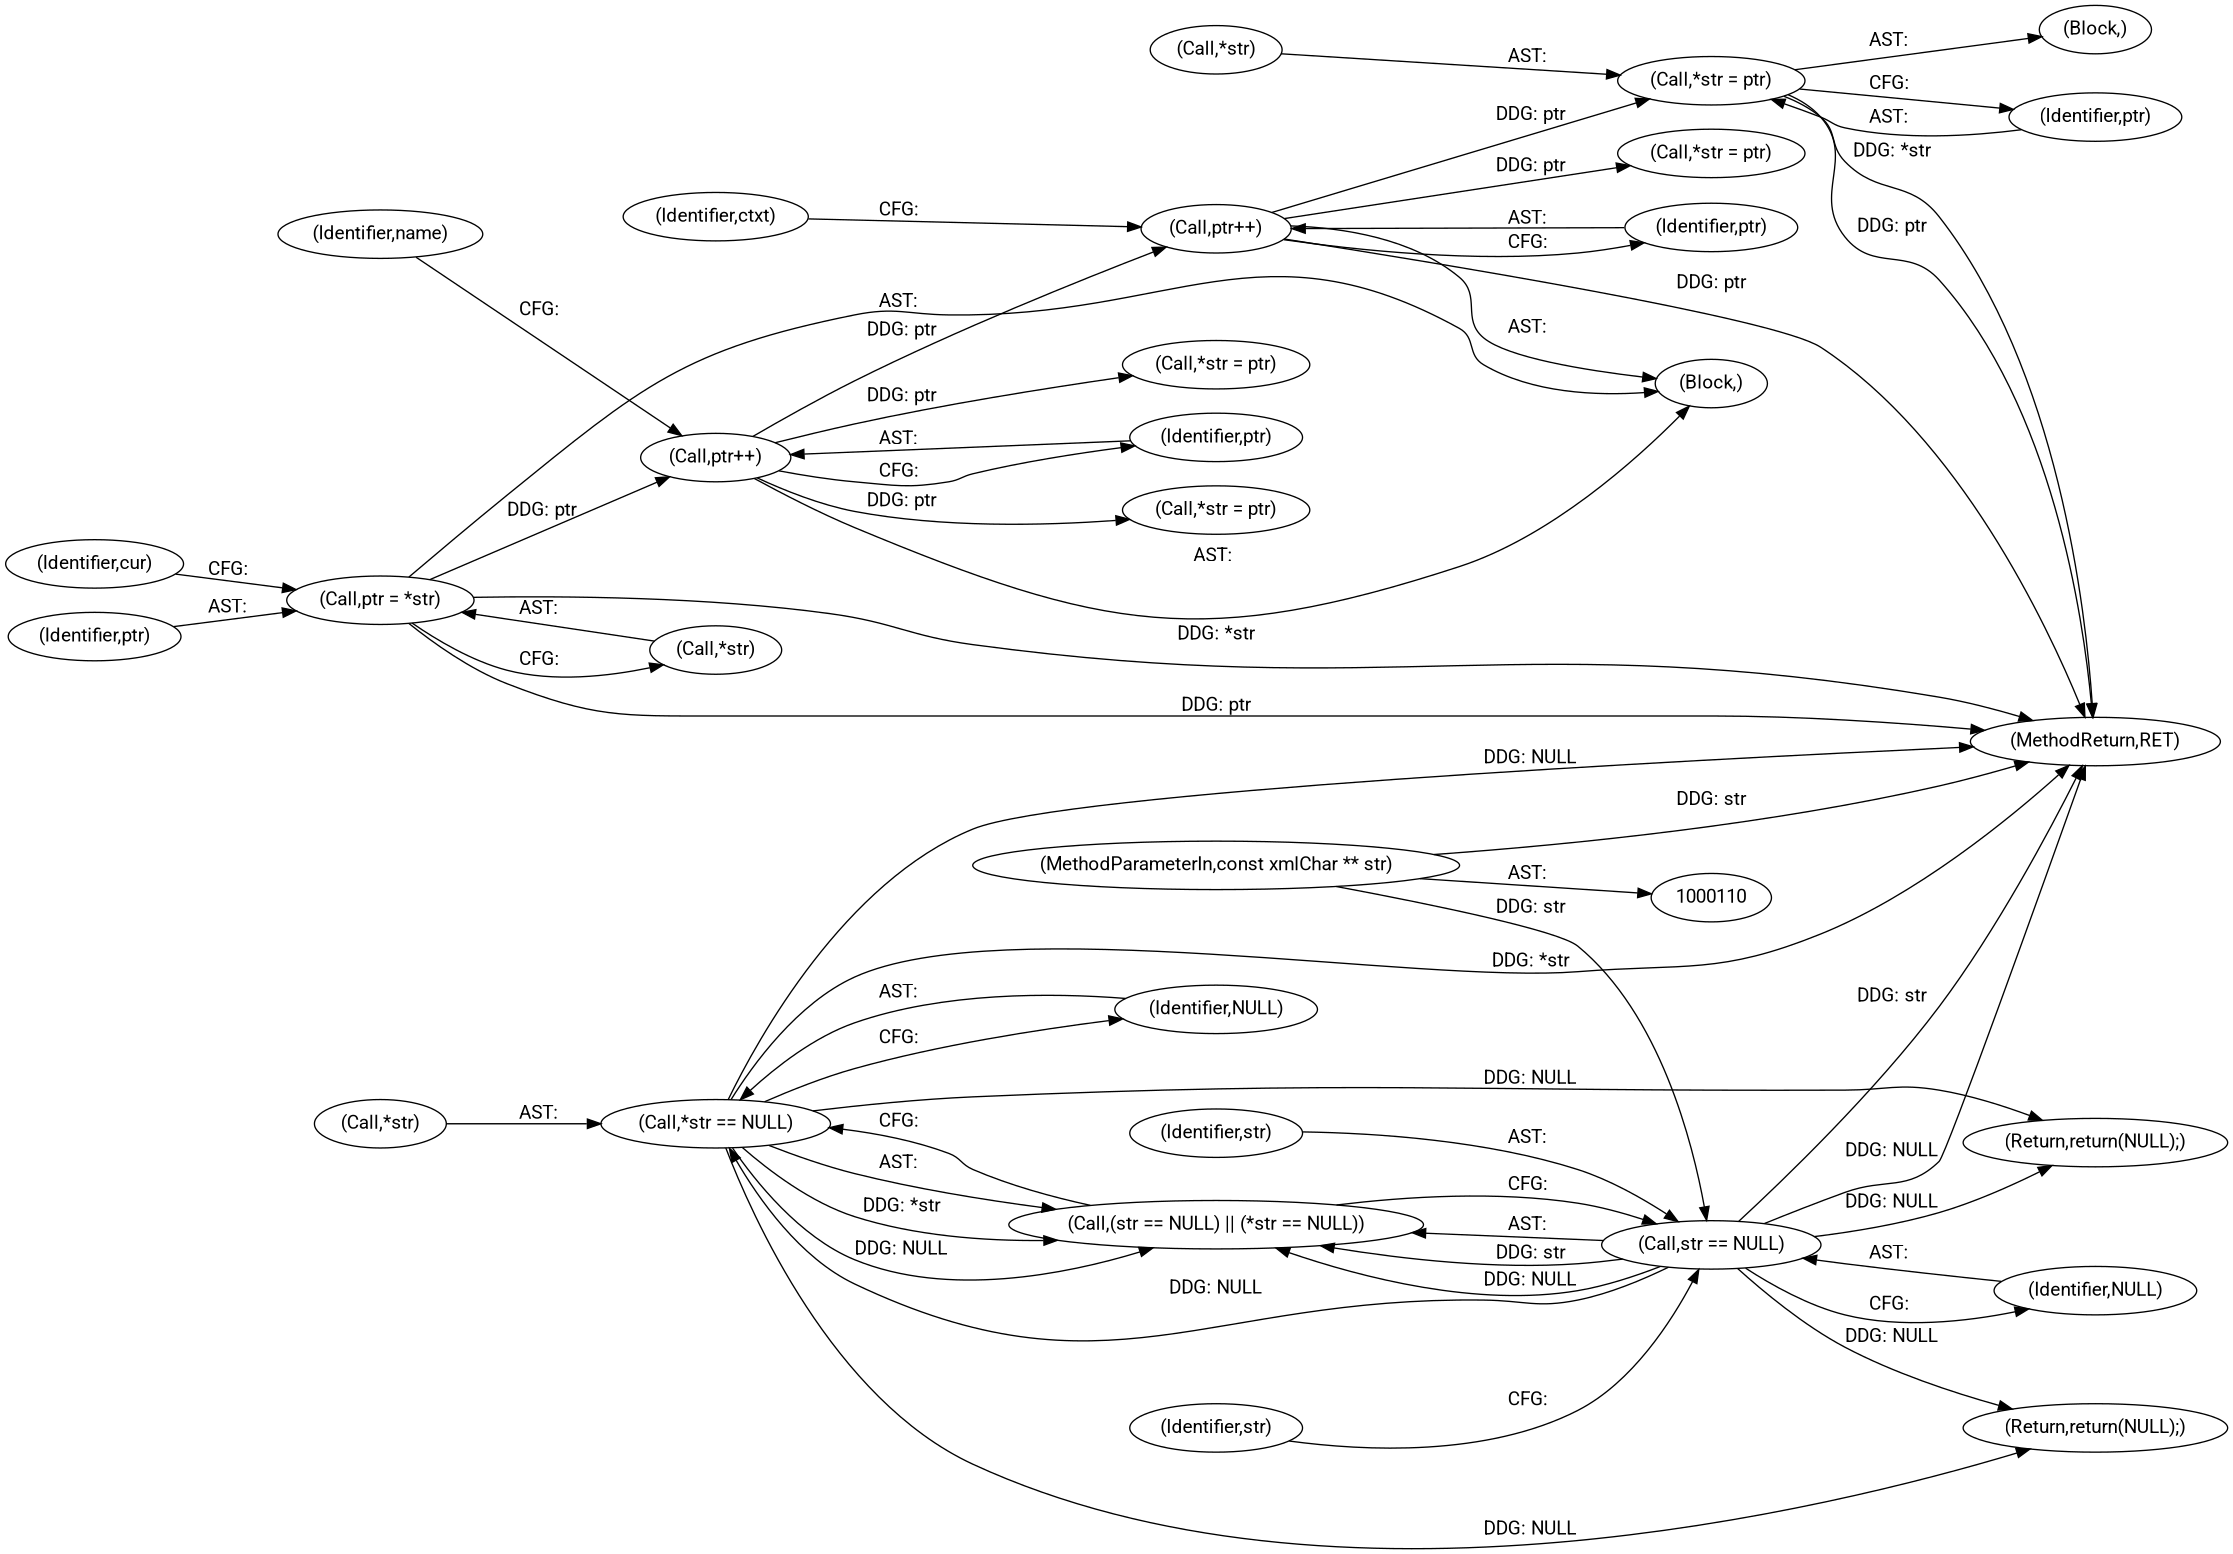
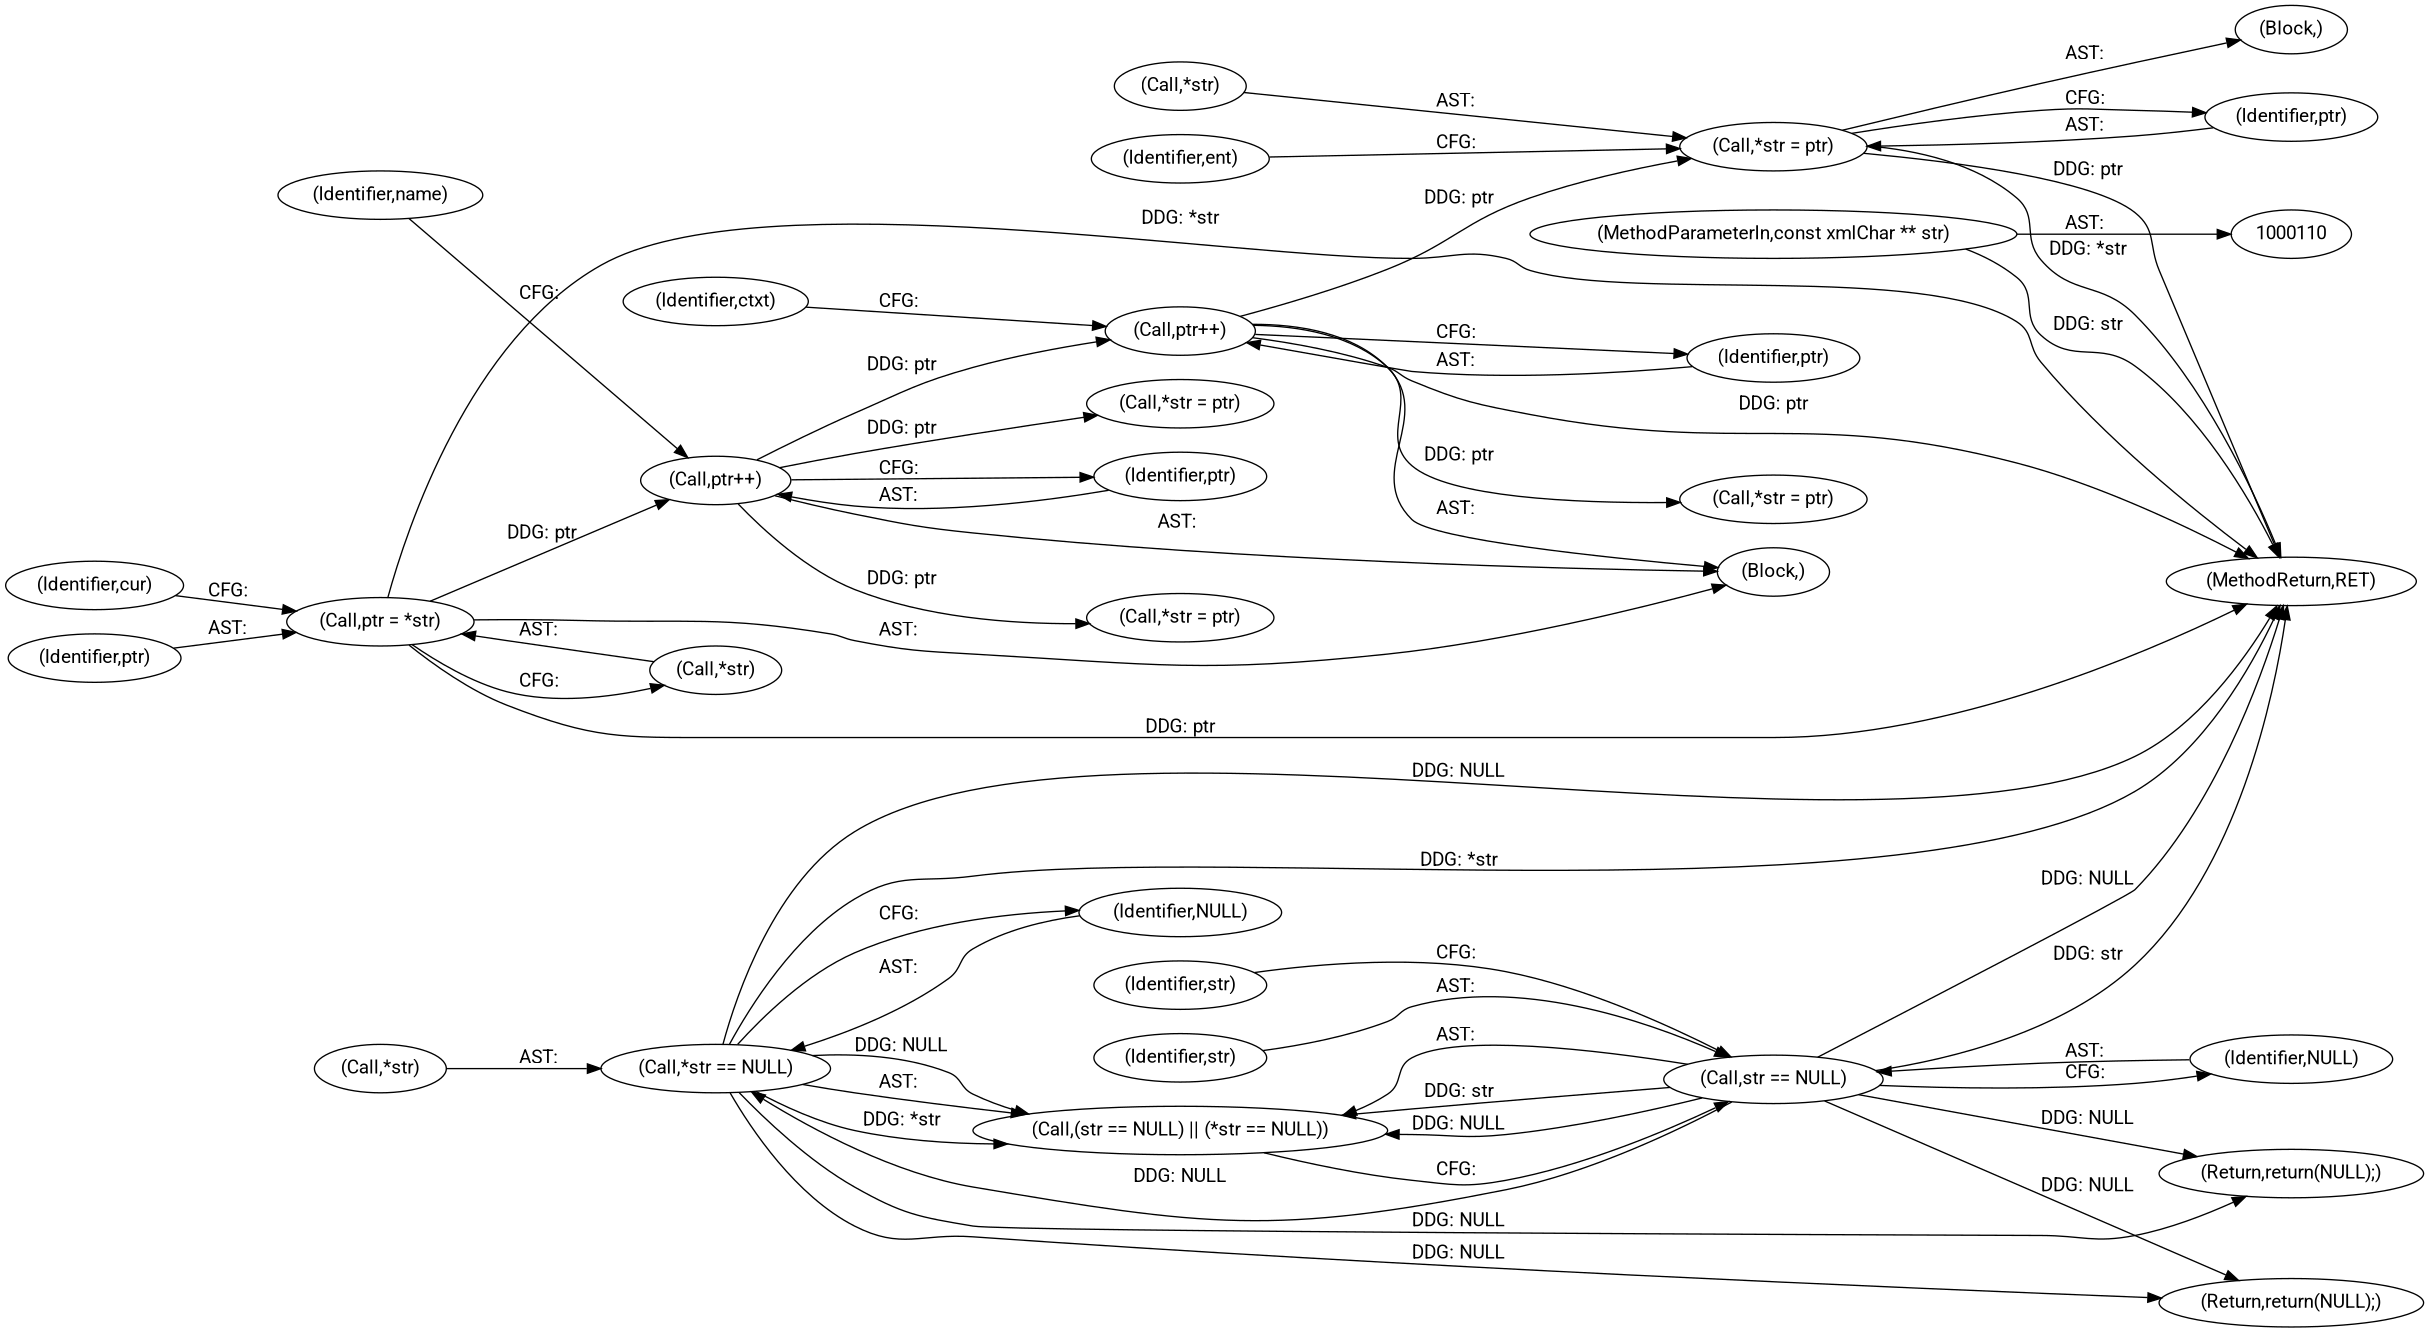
  digraph {
    fontname=Roboto
    rankdir=LR
    node [fontname=Roboto]
    edge [fontname=Roboto]
    n1 [label="(Call,*str = ptr)"]
    n2 [label="(MethodReturn,RET)"]
    n3 [label="(Block,)"]
    n4 [label="(Identifier,ptr)"]
    n5 [label="(Call,ptr++)"]
    n6 [label="(Call,*str = ptr)"]
    n7 [label="(Identifier,ptr)"]
    n8 [label="(Block,)"]
    n9 [label="(Call,ptr++)"]
    n10 [label="(Call,*str = ptr)"]
    n11 [label="(Call,*str = ptr)"]
    n12 [label="(Identifier,ptr)"]
    n13 [label="(Call,ptr = *str)"]
    n14 [label="(Call,*str)"]
    n15 [label="(Call,*str == NULL)"]
    n16 [label="(Return,return(NULL);)"]
    n17 [label="(Call,(str == NULL) || (*str == NULL))"]
    n18 [label="(Return,return(NULL);)"]
    n19 [label="(Identifier,NULL)"]
    n20 [label="(Call,str == NULL)"]
    n21 [label="(Identifier,NULL)"]
    n22 [label="(MethodParameterIn,const xmlChar ** str)"]
    1000110
    n24 [label="(Identifier,cur)"]
    n25 [label="(Call,*str)"]
+   n26 [label="(Identifier,ent)"]
    n27 [label="(Call,*str)"]
    n28 [label="(Identifier,str)"]
    n29 [label="(Identifier,ptr)"]
    n30 [label="(Identifier,name)"]
    n31 [label="(Identifier,ctxt)"]
    n32 [label="(Identifier,str)"]
    n1 -> n2 [label="DDG: ptr"]
    n1 -> n2 [label="DDG: *str"]
    n1 -> n3 [label="AST: "]
    n1 -> n4 [label="CFG: "]
    n4 -> n1 [label="AST: "]
    n5 -> n1 [label="DDG: ptr"]
    n5 -> n2 [label="DDG: ptr"]
    n5 -> n6 [label="DDG: ptr"]
    n5 -> n7 [label="CFG: "]
    n5 -> n8 [label="AST: "]
    n7 -> n5 [label="AST: "]
    n9 -> n5 [label="DDG: ptr"]
    n9 -> n8 [label="AST: "]
    n9 -> n10 [label="DDG: ptr"]
    n9 -> n11 [label="DDG: ptr"]
    n9 -> n12 [label="CFG: "]
    n12 -> n9 [label="AST: "]
    n13 -> n2 [label="DDG: *str"]
    n13 -> n2 [label="DDG: ptr"]
    n13 -> n8 [label="AST: "]
    n13 -> n9 [label="DDG: ptr"]
    n13 -> n14 [label="CFG: "]
    n14 -> n13 [label="AST: "]
    n15 -> n2 [label="DDG: NULL"]
    n15 -> n2 [label="DDG: *str"]
    n15 -> n16 [label="DDG: NULL"]
    n15 -> n17 [label="AST: "]
    n15 -> n17 [label="DDG: *str"]
    n15 -> n17 [label="DDG: NULL"]
    n15 -> n18 [label="DDG: NULL"]
    n15 -> n19 [label="CFG: "]
-   n17 -> n15 [label="CFG: "]
    n17 -> n20 [label="CFG: "]
    n19 -> n15 [label="AST: "]
    n20 -> n2 [label="DDG: NULL"]
    n20 -> n2 [label="DDG: str"]
    n20 -> n15 [label="DDG: NULL"]
    n20 -> n16 [label="DDG: NULL"]
    n20 -> n17 [label="AST: "]
    n20 -> n17 [label="DDG: str"]
    n20 -> n17 [label="DDG: NULL"]
    n20 -> n18 [label="DDG: NULL"]
    n20 -> n21 [label="CFG: "]
    n21 -> n20 [label="AST: "]
    n22 -> n2 [label="DDG: str"]
-   n22 -> n20 [label="DDG: str"]
    n22 -> 1000110 [label="AST: "]
    n24 -> n13 [label="CFG: "]
    n25 -> n1 [label="AST: "]
+   n26 -> n1 [label="CFG: "]
    n27 -> n15 [label="AST: "]
    n28 -> n20 [label="CFG: "]
    n29 -> n13 [label="AST: "]
    n30 -> n9 [label="CFG: "]
    n31 -> n5 [label="CFG: "]
    n32 -> n20 [label="AST: "]
  }
